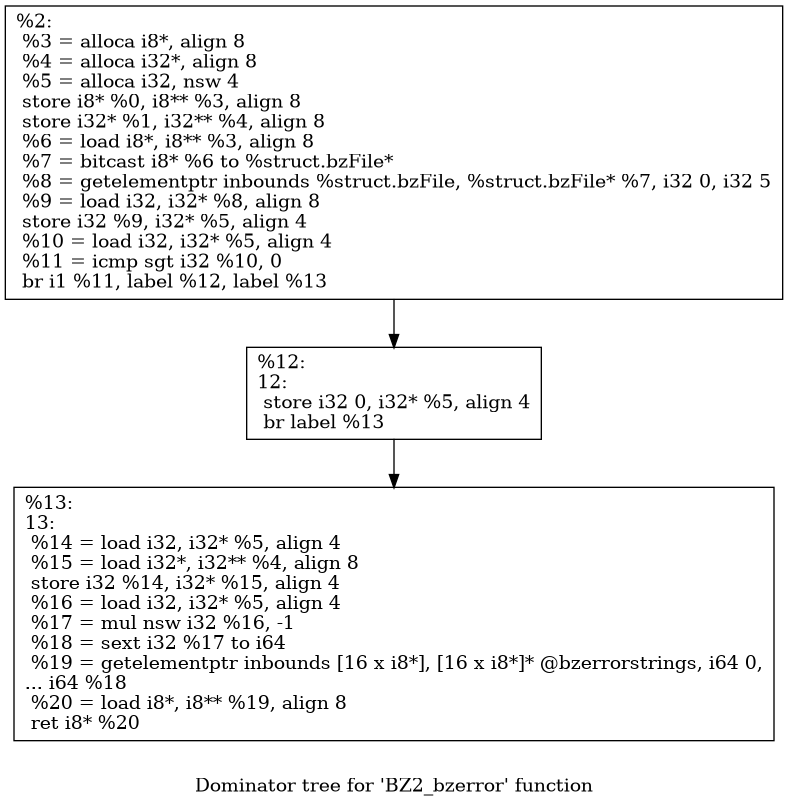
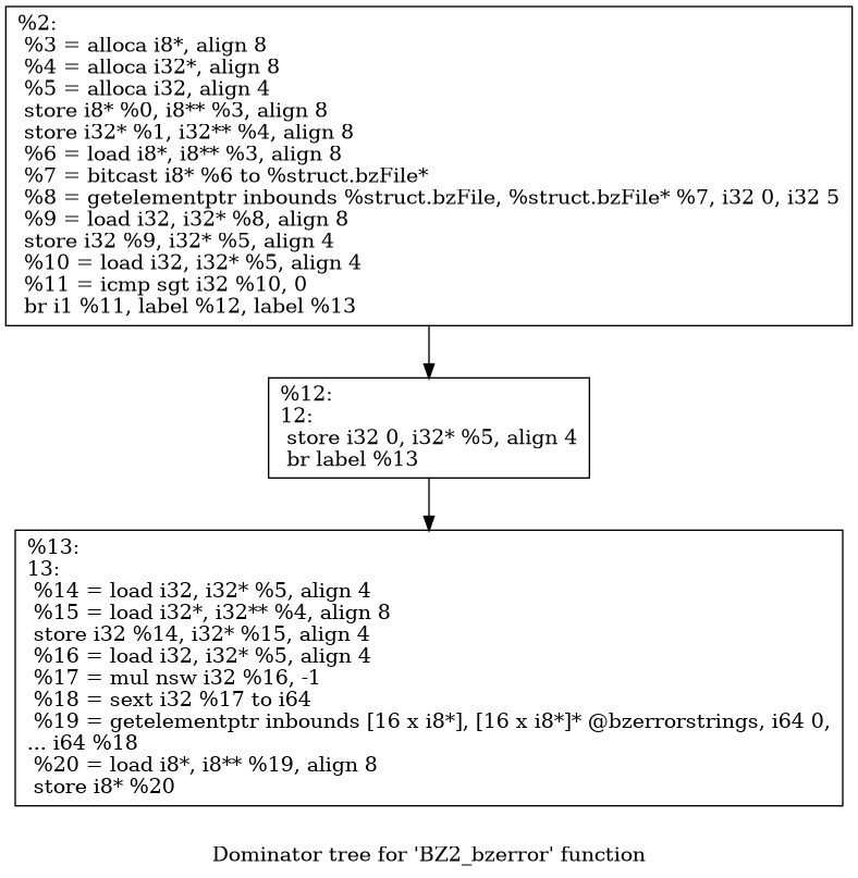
  digraph {
    label="Dominator tree for 'BZ2_bzerror' function"
    node [shape=record]
-   n1 [label="{%2:\l  %3 = alloca i8*, align 8\l  %4 = alloca i32*, align 8\l  %5 = alloca i32, nsw 4\l  store i8* %0, i8** %3, align 8\l  store i32* %1, i32** %4, align 8\l  %6 = load i8*, i8** %3, align 8\l  %7 = bitcast i8* %6 to %struct.bzFile*\l  %8 = getelementptr inbounds %struct.bzFile, %struct.bzFile* %7, i32 0, i32 5\l  %9 = load i32, i32* %8, align 8\l  store i32 %9, i32* %5, align 4\l  %10 = load i32, i32* %5, align 4\l  %11 = icmp sgt i32 %10, 0\l  br i1 %11, label %12, label %13\l}"]
+   n1 [label="{%2:\l  %3 = alloca i8*, align 8\l  %4 = alloca i32*, align 8\l  %5 = alloca i32, align 4\l  store i8* %0, i8** %3, align 8\l  store i32* %1, i32** %4, align 8\l  %6 = load i8*, i8** %3, align 8\l  %7 = bitcast i8* %6 to %struct.bzFile*\l  %8 = getelementptr inbounds %struct.bzFile, %struct.bzFile* %7, i32 0, i32 5\l  %9 = load i32, i32* %8, align 8\l  store i32 %9, i32* %5, align 4\l  %10 = load i32, i32* %5, align 4\l  %11 = icmp sgt i32 %10, 0\l  br i1 %11, label %12, label %13\l}"]
    n2 [label="{%12:\l12:                                               \l  store i32 0, i32* %5, align 4\l  br label %13\l}"]
-   n3 [label="{%13:\l13:                                               \l  %14 = load i32, i32* %5, align 4\l  %15 = load i32*, i32** %4, align 8\l  store i32 %14, i32* %15, align 4\l  %16 = load i32, i32* %5, align 4\l  %17 = mul nsw i32 %16, -1\l  %18 = sext i32 %17 to i64\l  %19 = getelementptr inbounds [16 x i8*], [16 x i8*]* @bzerrorstrings, i64 0,\l... i64 %18\l  %20 = load i8*, i8** %19, align 8\l  ret i8* %20\l}"]
+   n3 [label="{%13:\l13:                                               \l  %14 = load i32, i32* %5, align 4\l  %15 = load i32*, i32** %4, align 8\l  store i32 %14, i32* %15, align 4\l  %16 = load i32, i32* %5, align 4\l  %17 = mul nsw i32 %16, -1\l  %18 = sext i32 %17 to i64\l  %19 = getelementptr inbounds [16 x i8*], [16 x i8*]* @bzerrorstrings, i64 0,\l... i64 %18\l  %20 = load i8*, i8** %19, align 8\l  store i8* %20\l}"]
    n1 -> n2
    n2 -> n3
  }
